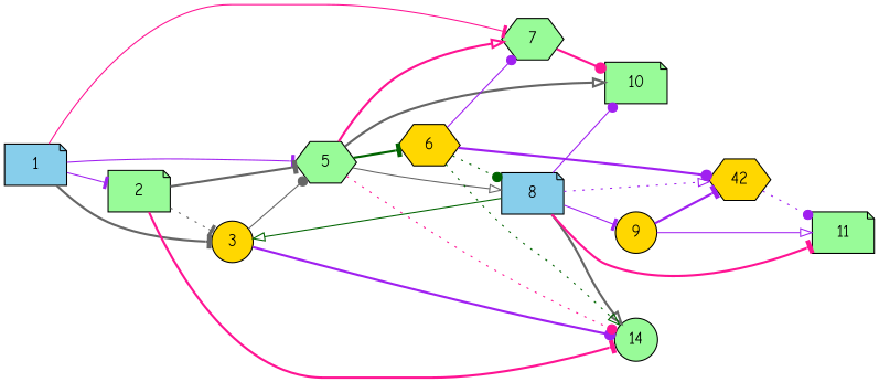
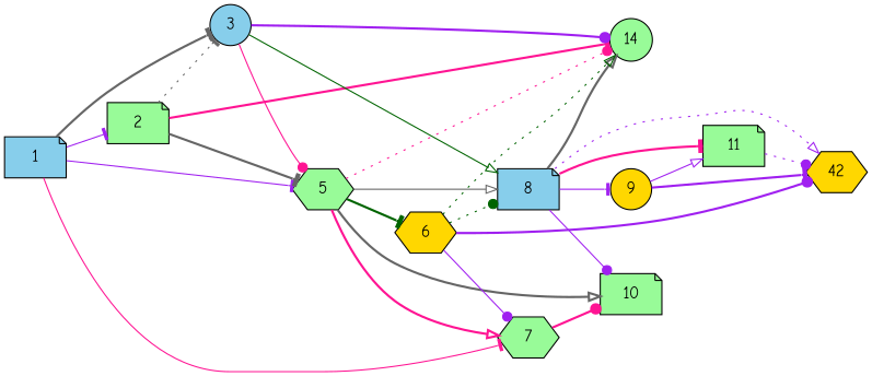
  digraph {
    fontname="Comic Neue"
    rankdir=LR
    node [fillcolor=palegreen fontname="Comic Neue" shape=note style=filled]
    edge [arrowhead=tee color=purple fontname="Comic Neue" style=bold]
    1 [fillcolor=skyblue]
    2
-   3 [fillcolor=gold shape=circle]
+   3 [fillcolor=skyblue shape=circle]
    5 [shape=hexagon]
    7 [shape=hexagon]
    14 [shape=circle]
    8 [fillcolor=skyblue]
    6 [fillcolor=gold shape=hexagon]
    10
    n10 [fillcolor=gold label=42 shape=hexagon]
    9 [fillcolor=gold shape=circle]
    11
    1 -> 2 [style=solid]
    1 -> 3 [color=gray40]
    1 -> 5 [style=solid]
    1 -> 7 [color=deeppink style=solid]
    2 -> 3 [color=gray40 style=dotted]
    2 -> 5 [color=gray40]
    2 -> 14 [color=deeppink]
-   3 -> 5 [arrowhead=dot color=gray40 style=solid]
+   3 -> 5 [arrowhead=dot color=deeppink style=solid]
    3 -> 14 [arrowhead=dot]
-   8 -> 3 [arrowhead=onormal color=darkgreen style=solid]
+   3 -> 8 [arrowhead=onormal color=darkgreen style=solid]
    5 -> 7 [arrowhead=onormal color=deeppink]
    5 -> 14 [arrowhead=dot color=deeppink style=dotted]
    5 -> 8 [arrowhead=onormal color=gray40 style=solid]
    5 -> 6 [color=darkgreen]
    5 -> 10 [arrowhead=onormal color=gray40]
    7 -> 10 [arrowhead=dot color=deeppink]
    8 -> 14 [arrowhead=onormal color=gray40]
    8 -> 10 [arrowhead=dot style=solid]
    8 -> n10 [arrowhead=onormal style=dotted]
    8 -> 9 [style=solid]
    8 -> 11 [color=deeppink]
    6 -> 7 [arrowhead=dot style=solid]
    6 -> 14 [arrowhead=onormal color=darkgreen style=dotted]
    6 -> 8 [arrowhead=dot color=darkgreen style=dotted]
    6 -> n10 [arrowhead=dot]
    9 -> n10
    9 -> 11 [arrowhead=onormal style=solid]
-   n10 -> 11 [arrowhead=dot style=dotted]
+   11 -> n10 [arrowhead=dot style=dotted]
  }
